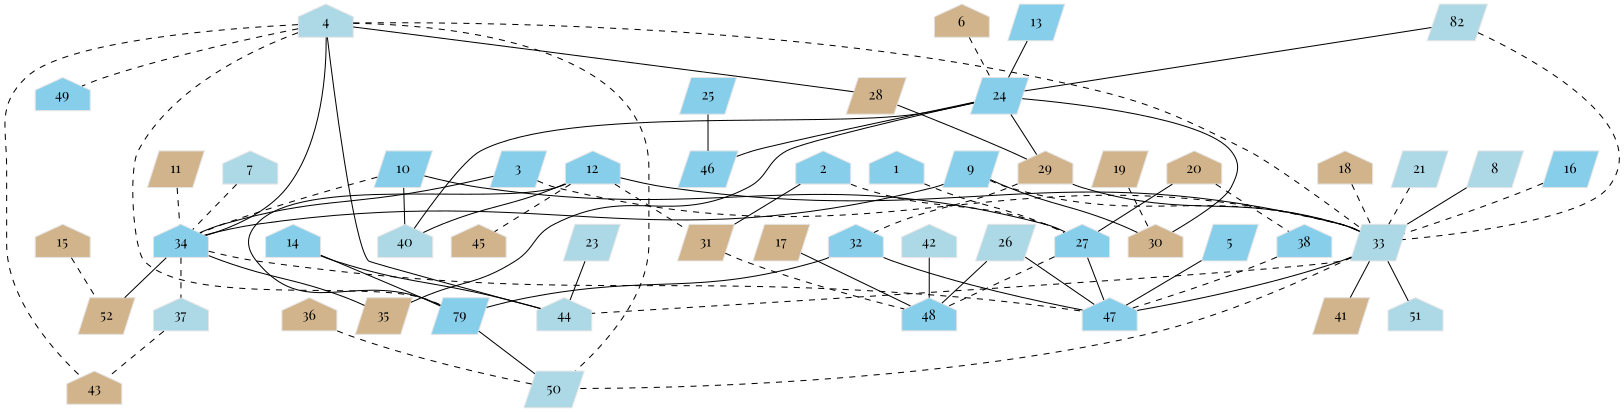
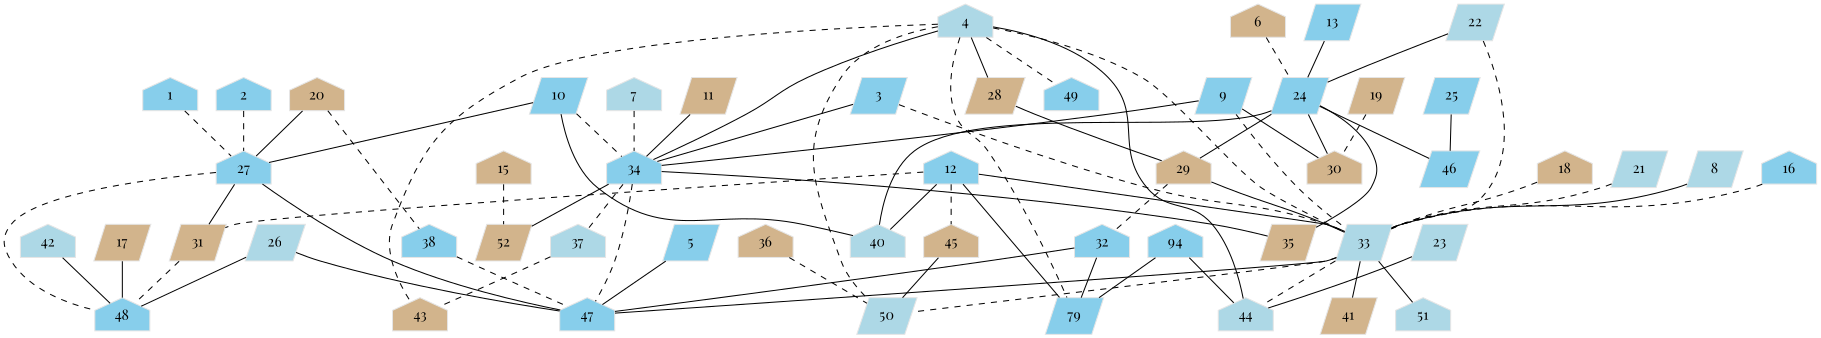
  graph {
    fontname="Playfair Display"
    node [color=gray90 fillcolor=skyblue fontname="Playfair Display" shape=house style=filled]
    edge [fontname="Playfair Display" style=solid weight=1.0]
    1
    27
    47
    31 [fillcolor=tan shape=parallelogram]
    48
    2
    3 [shape=parallelogram]
    33 [fillcolor=lightblue shape=parallelogram]
    34
    44 [fillcolor=lightblue]
    50 [fillcolor=lightblue shape=parallelogram]
    41 [fillcolor=tan shape=parallelogram]
    51 [fillcolor=lightblue]
    37 [fillcolor=lightblue]
    52 [fillcolor=tan shape=parallelogram]
    35 [fillcolor=tan shape=parallelogram]
    4 [fillcolor=lightblue]
    28 [fillcolor=tan shape=parallelogram]
    n19 [label=79 shape=parallelogram]
    43 [fillcolor=tan]
    49
    29 [fillcolor=tan]
    5 [shape=parallelogram]
    6 [fillcolor=tan]
    24 [shape=parallelogram]
    30 [fillcolor=tan]
    40 [fillcolor=lightblue]
    46 [shape=parallelogram]
    7 [fillcolor=lightblue]
    8 [fillcolor=lightblue shape=parallelogram]
    9 [shape=parallelogram]
    10 [shape=parallelogram]
    11 [fillcolor=tan shape=parallelogram]
    12
    45 [fillcolor=tan]
    13 [shape=parallelogram]
-   14
+   14 [label=94]
    15 [fillcolor=tan]
-   16 [shape=parallelogram]
+   16
    17 [fillcolor=tan shape=parallelogram]
    18 [fillcolor=tan]
    19 [fillcolor=tan shape=parallelogram]
    20 [fillcolor=tan]
    38
    21 [fillcolor=lightblue shape=parallelogram]
-   22 [fillcolor=lightblue shape=parallelogram label=82]
+   22 [fillcolor=lightblue shape=parallelogram]
    23 [fillcolor=lightblue shape=parallelogram]
    32
    25 [shape=parallelogram]
    26 [fillcolor=lightblue shape=parallelogram]
    36 [fillcolor=tan]
    42 [fillcolor=lightblue]
    1 -- 27 [style=dashed]
    27 -- 47
-   2 -- 31
+   27 -- 31
    27 -- 48 [style=dashed]
    31 -- 48 [style=dashed]
    2 -- 27 [style=dashed]
    3 -- 33 [style=dashed]
    3 -- 34
    33 -- 47
    33 -- 44 [style=dashed]
    33 -- 50 [style=dashed]
    33 -- 41
    33 -- 51
    34 -- 47 [style=dashed]
    34 -- 37 [style=dashed weight=2.0]
    34 -- 52 [weight=2.0]
    34 -- 35
    37 -- 43 [style=dashed]
    4 -- 33 [style=dashed]
    4 -- 34
    4 -- 44
    4 -- 50 [style=dashed]
    4 -- 28
    4 -- n19 [style=dashed]
    4 -- 43 [style=dashed]
    4 -- 49 [style=dashed]
    28 -- 29
    29 -- 33
    29 -- 32 [style=dashed]
    5 -- 47
    6 -- 24 [style=dashed]
    24 -- 35
    24 -- 29
    24 -- 30
    24 -- 40
    24 -- 46
    7 -- 34 [style=dashed]
    8 -- 33
    9 -- 33 [style=dashed]
    9 -- 34
    9 -- 30
    10 -- 27
    10 -- 34 [style=dashed]
    10 -- 40
-   11 -- 34 [style=dashed]
+   11 -- 34
    12 -- 31 [style=dashed]
    12 -- 33
    12 -- n19
    12 -- 40
    12 -- 45 [style=dashed]
-   n19 -- 50
+   45 -- 50
    13 -- 24
    14 -- 44
    14 -- n19
    15 -- 52 [style=dashed]
    16 -- 33 [style=dashed]
    17 -- 48
    18 -- 33 [style=dashed]
    19 -- 30 [style=dashed]
    20 -- 27
    20 -- 38 [style=dashed]
    38 -- 47 [style=dashed weight=2.0]
    21 -- 33 [style=dashed]
    22 -- 33 [style=dashed]
    22 -- 24
    23 -- 44
    32 -- 47
    32 -- n19
    25 -- 46
    26 -- 47
    26 -- 48
    36 -- 50 [style=dashed]
    42 -- 48
  }
